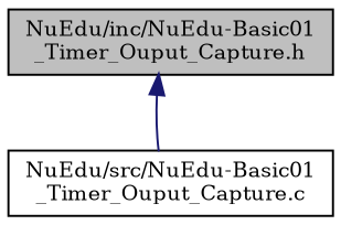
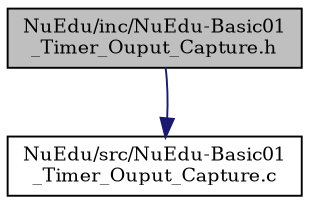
  digraph {
    fontname="DejaVu Serif"
    node [color=black fontname="DejaVu Serif" fontsize=10 shape=record style=filled]
    n1 [fillcolor=grey75 fontcolor=black height=0.2 label="NuEdu/inc/NuEdu-Basic01\l_Timer_Ouput_Capture.h" width=0.4]
    n2 [fillcolor=white height=0.2 label="NuEdu/src/NuEdu-Basic01\l_Timer_Ouput_Capture.c" width=0.4]
-   n1 -> n2 [color=midnightblue dir=back fontname="DejaVu Serif" fontsize=10 labelfontname=Helvetica labelfontsize=10 style=solid]
+   n2 -> n1 [color=midnightblue dir=back fontname="DejaVu Serif" fontsize=10 labelfontname=Helvetica labelfontsize=10 style=solid]
  }
